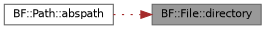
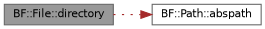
  digraph {
    rankdir=LR
    node [fontname=Helvetica fontsize=10 shape=box style=filled]
    n1 [color=gray40 fillcolor=grey60 fontcolor=black height=0.2 label="BF::File::directory" width=0.4]
    n2 [color=grey40 fillcolor=white height=0.2 label="BF::Path::abspath" width=0.4]
-   n2 -> n1 [color=brown fontname=Helvetica fontsize=10 labelfontname=Helvetica labelfontsize=10 style=dotted]
+   n1 -> n2 [color=brown fontname=Helvetica fontsize=10 labelfontname=Helvetica labelfontsize=10 style=dotted]
  }
